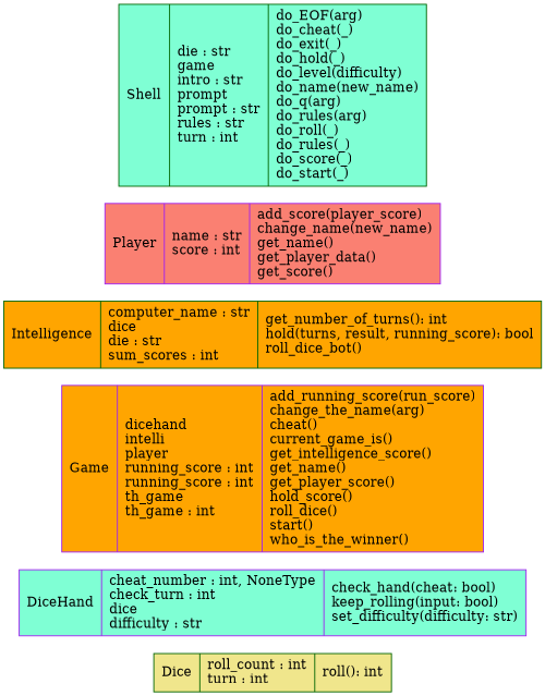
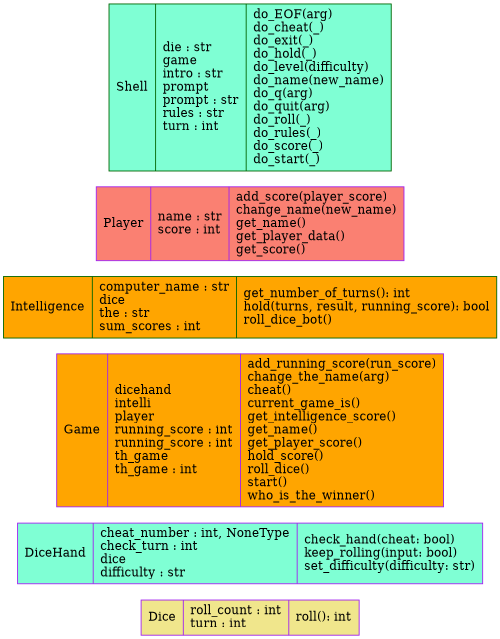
  digraph {
    rankdir=LR
    node [color=darkgreen fontcolor=black shape=record style="solid,filled" fillcolor=aquamarine]
-   n1 [label="{Dice|roll_count : int\lturn : int\l|roll(): int\l}" fillcolor=khaki]
+   n1 [color=purple label="{Dice|roll_count : int\lturn : int\l|roll(): int\l}" fillcolor=khaki]
    n2 [color=purple label="{DiceHand|cheat_number : int, NoneType\lcheck_turn : int\ldice\ldifficulty : str\l|check_hand(cheat: bool)\lkeep_rolling(input: bool)\lset_difficulty(difficulty: str)\l}"]
    n3 [color=purple label="{Game|dicehand\lintelli\lplayer\lrunning_score : int\lrunning_score : int\lth_game\lth_game : int\l|add_running_score(run_score)\lchange_the_name(arg)\lcheat()\lcurrent_game_is()\lget_intelligence_score()\lget_name()\lget_player_score()\lhold_score()\lroll_dice()\lstart()\lwho_is_the_winner()\l}" fillcolor=orange]
-   n4 [label="{Intelligence|computer_name : str\ldice\ldie : str\lsum_scores : int\l|get_number_of_turns(): int\lhold(turns, result, running_score): bool\lroll_dice_bot()\l}" fillcolor=orange]
+   n4 [label="{Intelligence|computer_name : str\ldice\lthe : str\lsum_scores : int\l|get_number_of_turns(): int\lhold(turns, result, running_score): bool\lroll_dice_bot()\l}" fillcolor=orange]
    n5 [color=purple label="{Player|name : str\lscore : int\l|add_score(player_score)\lchange_name(new_name)\lget_name()\lget_player_data()\lget_score()\l}" fillcolor=salmon]
-   n6 [label="{Shell|die : str\lgame\lintro : str\lprompt\lprompt : str\lrules : str\lturn : int\l|do_EOF(arg)\ldo_cheat(_)\ldo_exit(_)\ldo_hold(_)\ldo_level(difficulty)\ldo_name(new_name)\ldo_q(arg)\ldo_rules(arg)\ldo_roll(_)\ldo_rules(_)\ldo_score(_)\ldo_start(_)\l}"]
+   n6 [label="{Shell|die : str\lgame\lintro : str\lprompt\lprompt : str\lrules : str\lturn : int\l|do_EOF(arg)\ldo_cheat(_)\ldo_exit(_)\ldo_hold(_)\ldo_level(difficulty)\ldo_name(new_name)\ldo_q(arg)\ldo_quit(arg)\ldo_roll(_)\ldo_rules(_)\ldo_score(_)\ldo_start(_)\l}"]
  }
